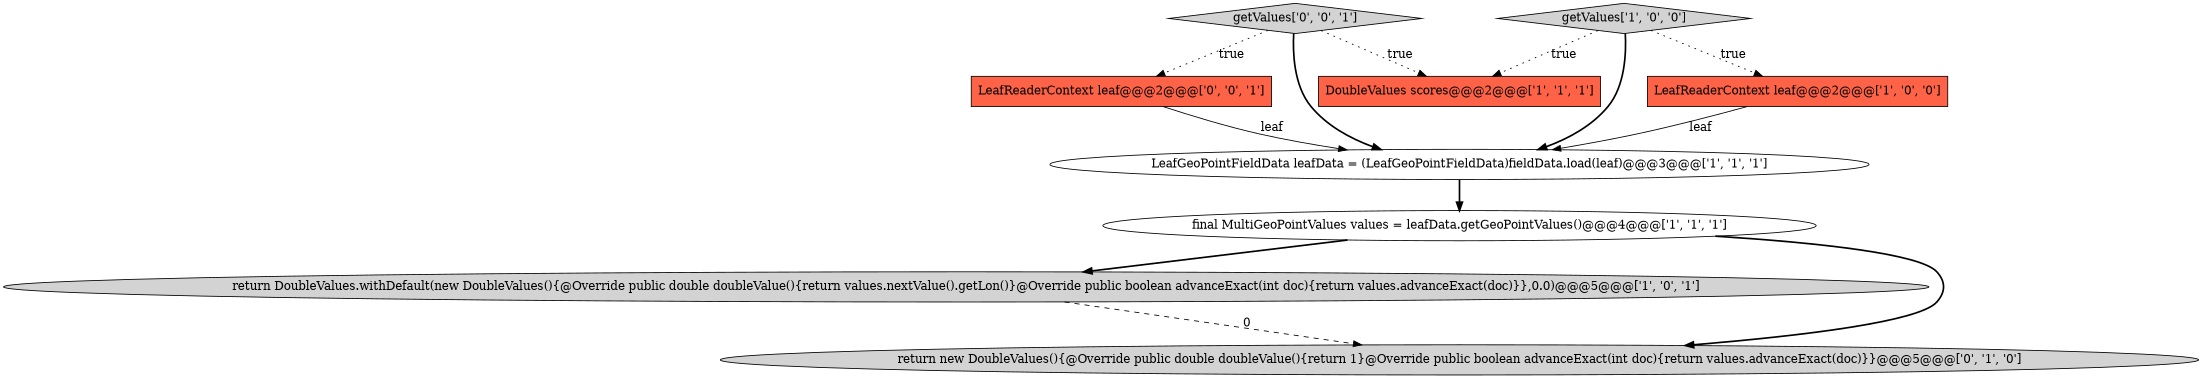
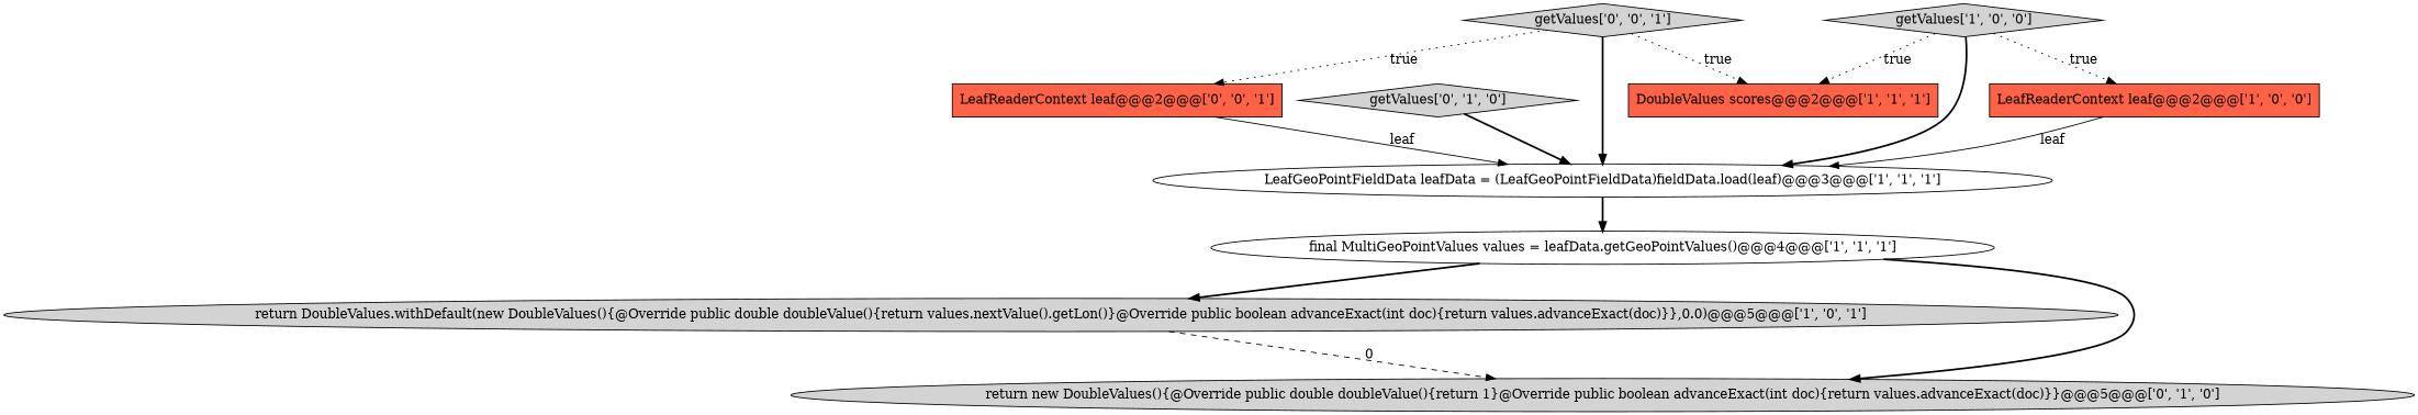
  digraph {
    node [fillcolor=lightgray shape=ellipse style=filled]
    edge [style=bold]
    n1 [fillcolor=tomato label="DoubleValues scores@@@2@@@['1', '1', '1']" shape=box]
    n2 [label="return DoubleValues.withDefault(new DoubleValues(){@Override public double doubleValue(){return values.nextValue().getLon()}@Override public boolean advanceExact(int doc){return values.advanceExact(doc)}},0.0)@@@5@@@['1', '0', '1']"]
    n3 [label="return new DoubleValues(){@Override public double doubleValue(){return 1}@Override public boolean advanceExact(int doc){return values.advanceExact(doc)}}@@@5@@@['0', '1', '0']"]
    n4 [fillcolor=white label="LeafGeoPointFieldData leafData = (LeafGeoPointFieldData)fieldData.load(leaf)@@@3@@@['1', '1', '1']"]
    n5 [fillcolor=white label="final MultiGeoPointValues values = leafData.getGeoPointValues()@@@4@@@['1', '1', '1']"]
+   n6 [label="getValues['0', '1', '0']" shape=diamond]
    n7 [label="getValues['0', '0', '1']" shape=diamond]
    n8 [fillcolor=tomato label="LeafReaderContext leaf@@@2@@@['0', '0', '1']" shape=box]
    n9 [label="getValues['1', '0', '0']" shape=diamond]
    n10 [fillcolor=tomato label="LeafReaderContext leaf@@@2@@@['1', '0', '0']" shape=box]
    n2 -> n3 [label=0 style=dashed]
    n4 -> n5
    n5 -> n2
    n5 -> n3
+   n6 -> n4
    n7 -> n1 [label=true style=dotted]
    n7 -> n4
    n7 -> n8 [label=true style=dotted]
    n8 -> n4 [label=leaf style=solid]
    n9 -> n1 [label=true style=dotted]
    n9 -> n4
    n9 -> n10 [label=true style=dotted]
    n10 -> n4 [label=leaf style=solid]
  }
